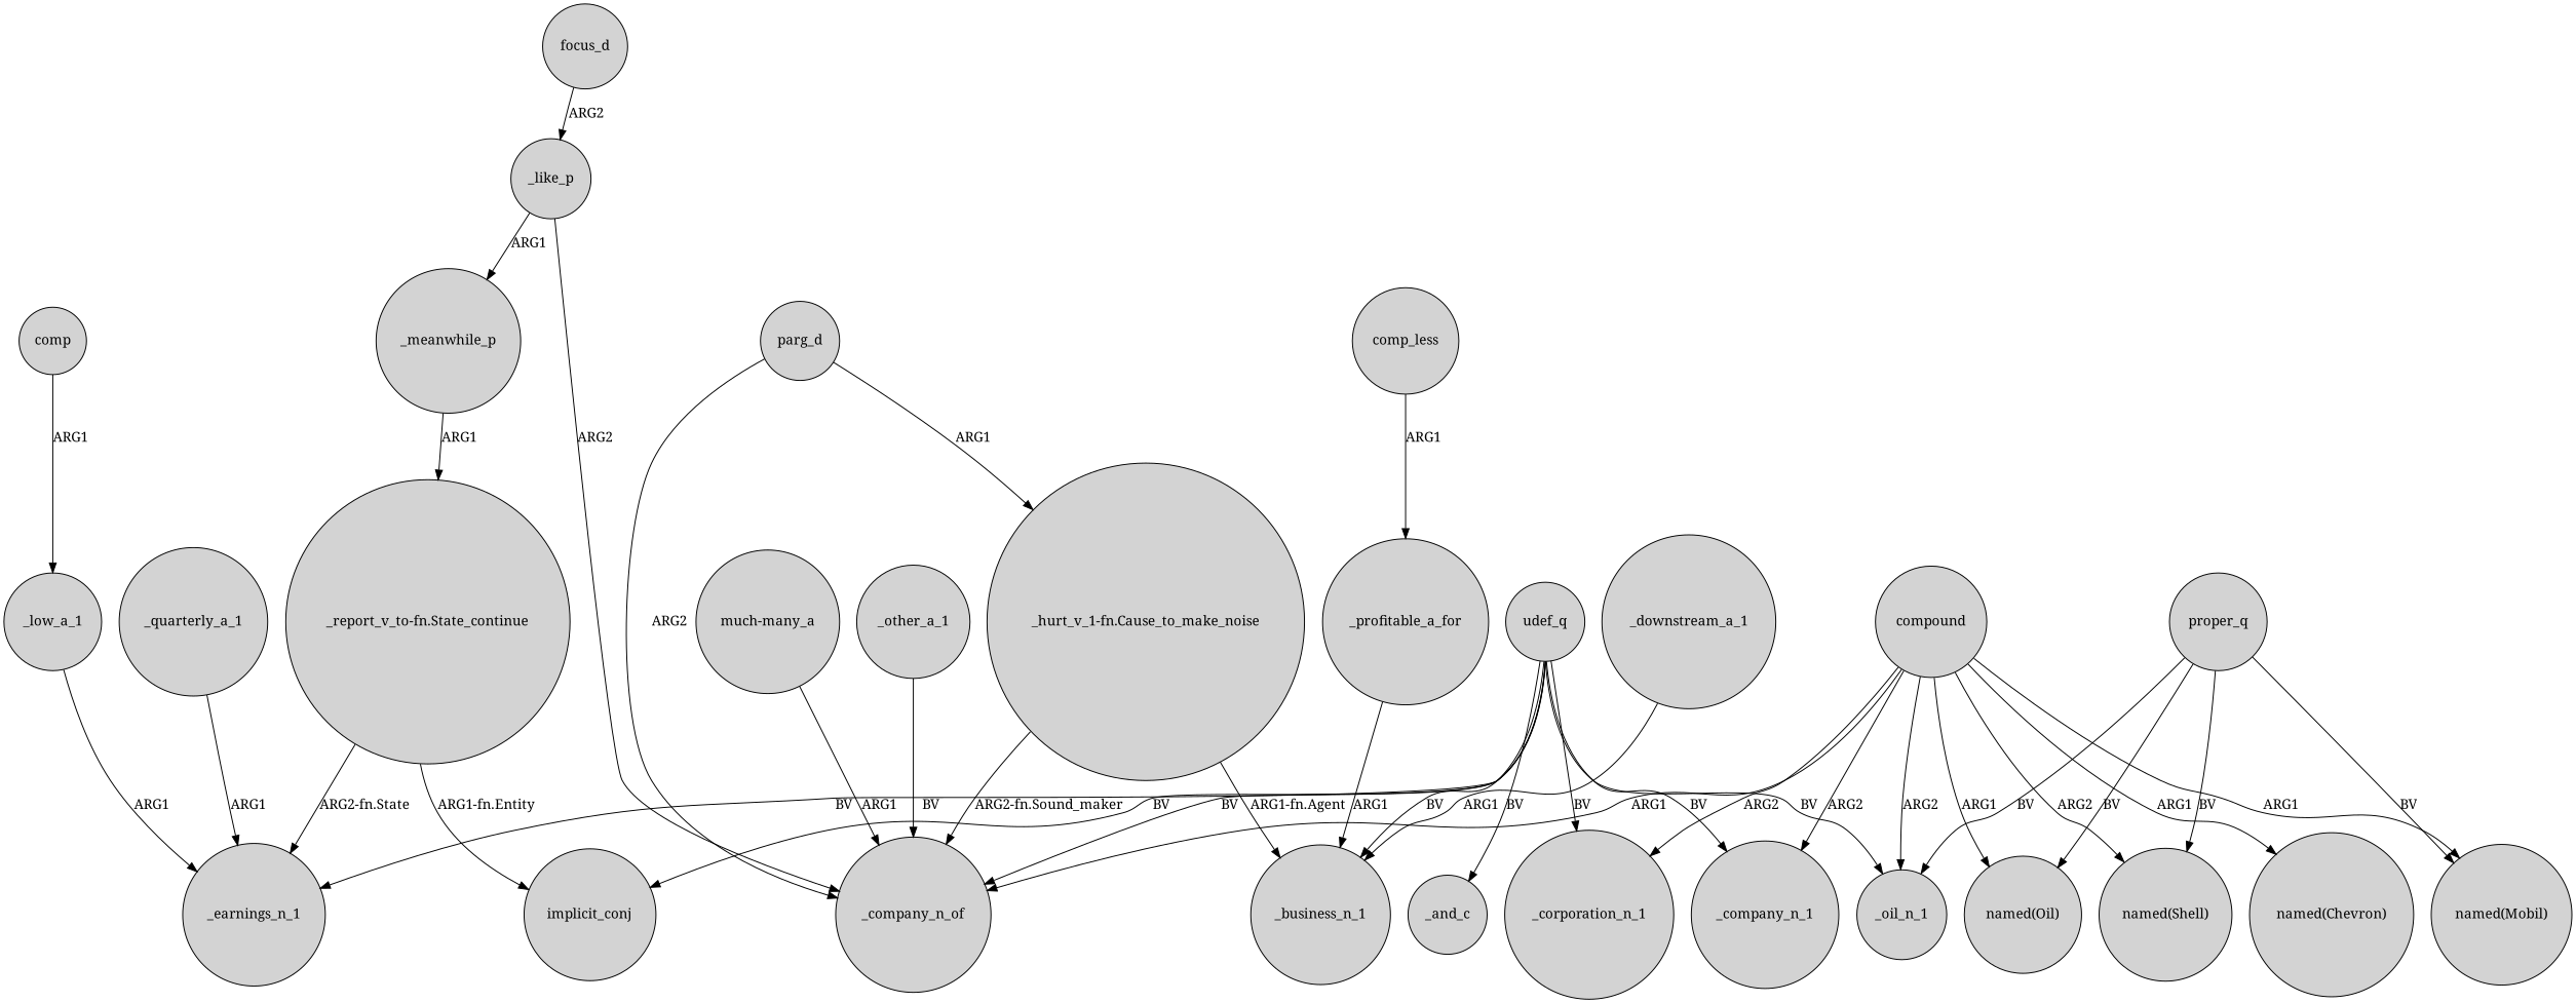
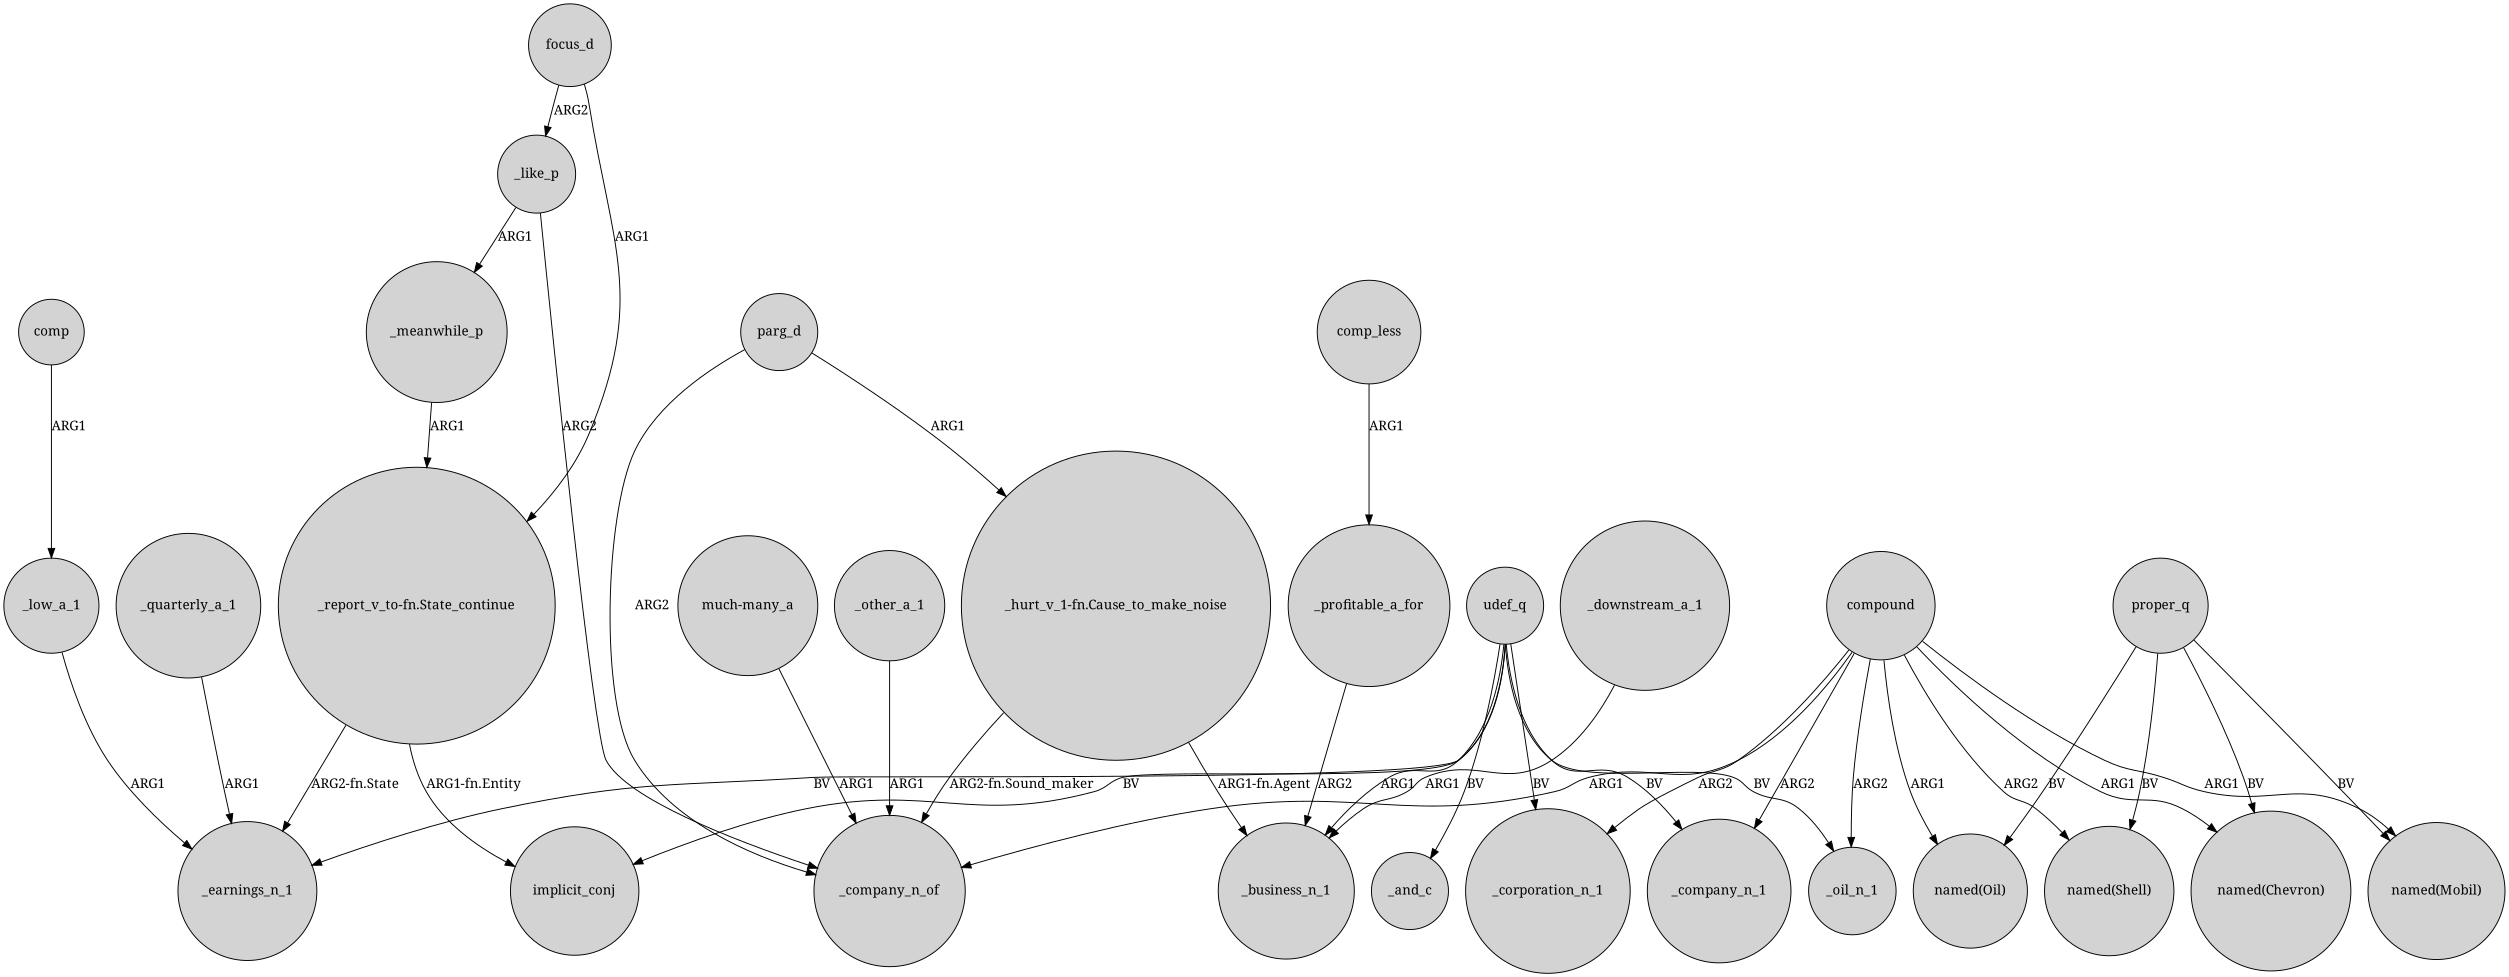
  digraph {
    fontname="Noto Serif"
    node [fontname="Noto Serif" shape=circle style=filled]
    edge [fontname="Noto Serif"]
    "_report_v_to-fn.State_continue"
    _earnings_n_1
    implicit_conj
    "_hurt_v_1-fn.Cause_to_make_noise"
    _company_n_of
    _business_n_1
    comp_less
    _profitable_a_for
    _like_p
    _meanwhile_p
    comp
    _low_a_1
    compound
    _company_n_1
    _oil_n_1
    "named(Shell)"
    "named(Mobil)"
    "named(Chevron)"
    "named(Oil)"
    _corporation_n_1
    udef_q
    _and_c
    parg_d
    proper_q
    _downstream_a_1
    focus_d
    "much-many_a"
    _quarterly_a_1
    _other_a_1
    "_report_v_to-fn.State_continue" -> _earnings_n_1 [label="ARG2-fn.State"]
    "_report_v_to-fn.State_continue" -> implicit_conj [label="ARG1-fn.Entity"]
    "_hurt_v_1-fn.Cause_to_make_noise" -> _company_n_of [label="ARG2-fn.Sound_maker"]
    "_hurt_v_1-fn.Cause_to_make_noise" -> _business_n_1 [label="ARG1-fn.Agent"]
    comp_less -> _profitable_a_for [label=ARG1]
-   _profitable_a_for -> _business_n_1 [label=ARG1]
+   _profitable_a_for -> _business_n_1 [label=ARG2]
    _like_p -> _company_n_of [label=ARG2]
    _like_p -> _meanwhile_p [label=ARG1]
    _meanwhile_p -> "_report_v_to-fn.State_continue" [label=ARG1]
    comp -> _low_a_1 [label=ARG1]
    _low_a_1 -> _earnings_n_1 [label=ARG1]
    compound -> _company_n_of [label=ARG1]
    compound -> _company_n_1 [label=ARG2]
    compound -> _oil_n_1 [label=ARG2]
    compound -> "named(Shell)" [label=ARG2]
    compound -> "named(Mobil)" [label=ARG1]
    compound -> "named(Chevron)" [label=ARG1]
    compound -> "named(Oil)" [label=ARG1]
    compound -> _corporation_n_1 [label=ARG2]
    udef_q -> _earnings_n_1 [label=BV]
    udef_q -> implicit_conj [label=BV]
-   udef_q -> _company_n_of [label=BV]
-   udef_q -> _business_n_1 [label=BV]
+   udef_q -> _business_n_1 [label=ARG1]
    udef_q -> _company_n_1 [label=BV]
    udef_q -> _oil_n_1 [label=BV]
    udef_q -> _corporation_n_1 [label=BV]
    udef_q -> _and_c [label=BV]
    parg_d -> "_hurt_v_1-fn.Cause_to_make_noise" [label=ARG1]
    parg_d -> _company_n_of [label=ARG2]
    proper_q -> "named(Shell)" [label=BV]
    proper_q -> "named(Mobil)" [label=BV]
-   proper_q -> _oil_n_1 [label=BV]
+   proper_q -> "named(Chevron)" [label=BV]
    proper_q -> "named(Oil)" [label=BV]
    _downstream_a_1 -> _business_n_1 [label=ARG1]
+   focus_d -> "_report_v_to-fn.State_continue" [label=ARG1]
    focus_d -> _like_p [label=ARG2]
    "much-many_a" -> _company_n_of [label=ARG1]
    _quarterly_a_1 -> _earnings_n_1 [label=ARG1]
-   _other_a_1 -> _company_n_of [label=BV]
+   _other_a_1 -> _company_n_of [label=ARG1]
  }
